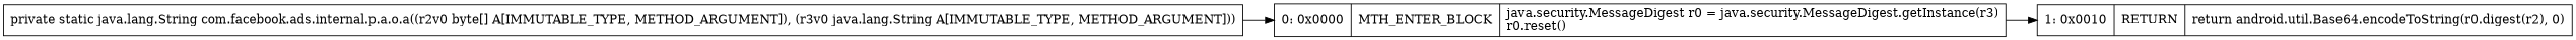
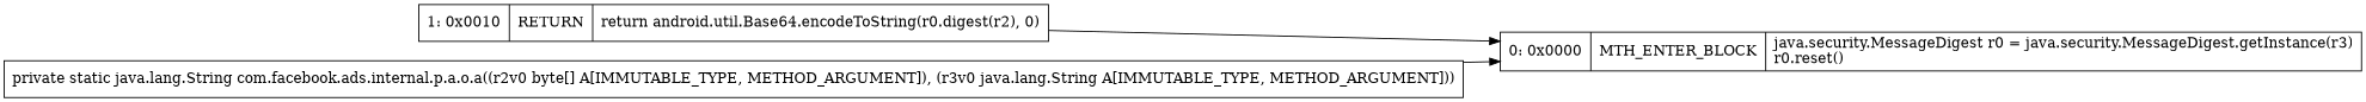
  digraph {
    rankdir=LR
    node [shape=record]
    n1 [label="{0\:\ 0x0000|MTH_ENTER_BLOCK\l|java.security.MessageDigest r0 = java.security.MessageDigest.getInstance(r3)\lr0.reset()\l}"]
    n2 [label="{1\:\ 0x0010|RETURN\l|return android.util.Base64.encodeToString(r0.digest(r2), 0)\l}"]
    n3 [label="{private static java.lang.String com.facebook.ads.internal.p.a.o.a((r2v0 byte[] A[IMMUTABLE_TYPE, METHOD_ARGUMENT]), (r3v0 java.lang.String A[IMMUTABLE_TYPE, METHOD_ARGUMENT])) }"]
-   n1 -> n2
+   n2 -> n1
    n3 -> n1
  }
